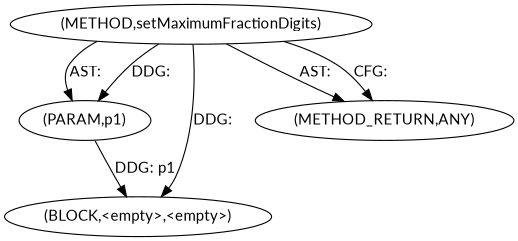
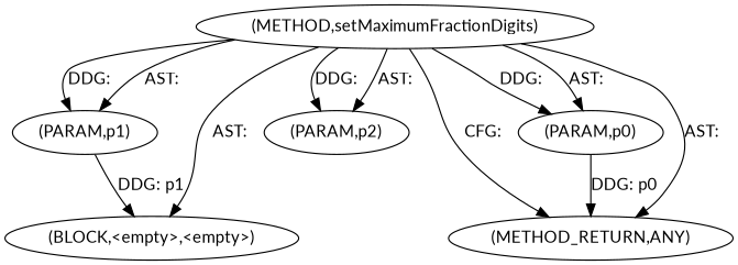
  digraph {
    fontname=Lato
    node [fontname=Lato]
    edge [fontname=Lato]
    n1 [label=<(METHOD,setMaximumFractionDigits)>]
+   n2 [label=<(PARAM,p0)>]
    n3 [label=<(PARAM,p1)>]
+   n4 [label=<(PARAM,p2)>]
    n5 [label=<(BLOCK,&lt;empty&gt;,&lt;empty&gt;)>]
    n6 [label=<(METHOD_RETURN,ANY)>]
+   n1 -> n2 [label="AST: "]
+   n1 -> n2 [label="DDG: "]
    n1 -> n3 [label="AST: "]
    n1 -> n3 [label="DDG: "]
-   n1 -> n5 [label="DDG: "]
+   n1 -> n4 [label="AST: "]
+   n1 -> n4 [label="DDG: "]
+   n1 -> n5 [label="AST: "]
    n1 -> n6 [label="AST: "]
    n1 -> n6 [label="CFG: "]
+   n2 -> n6 [label="DDG: p0"]
    n3 -> n5 [label="DDG: p1"]
  }
